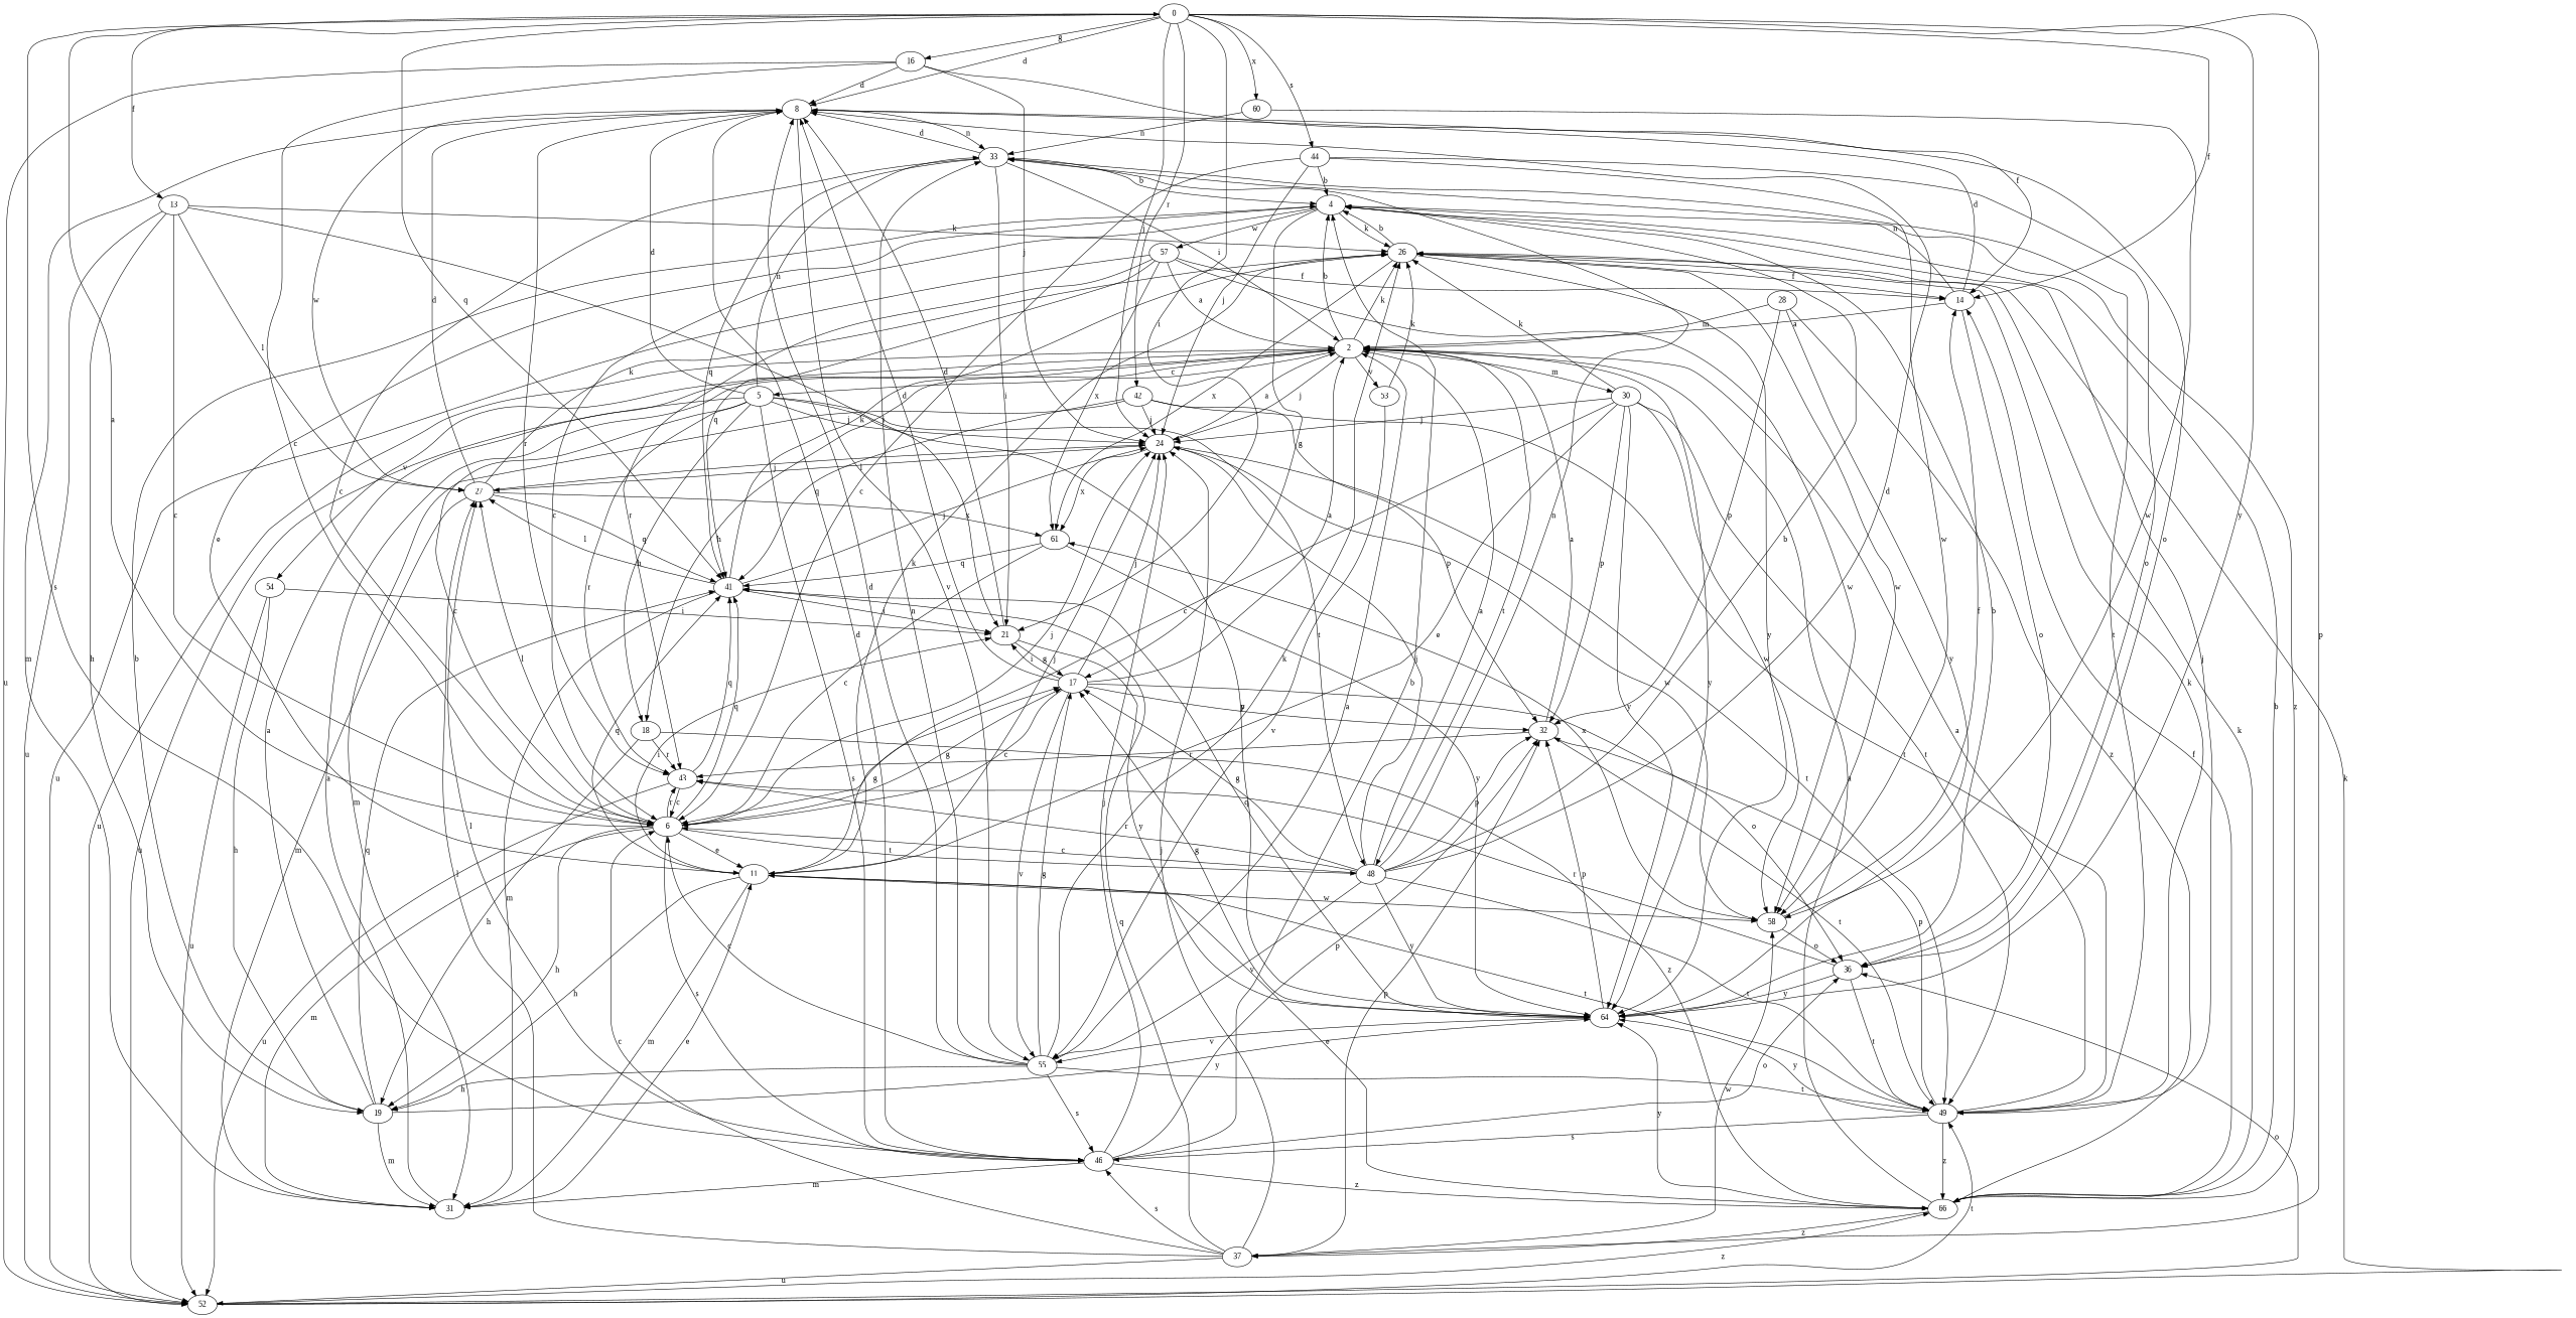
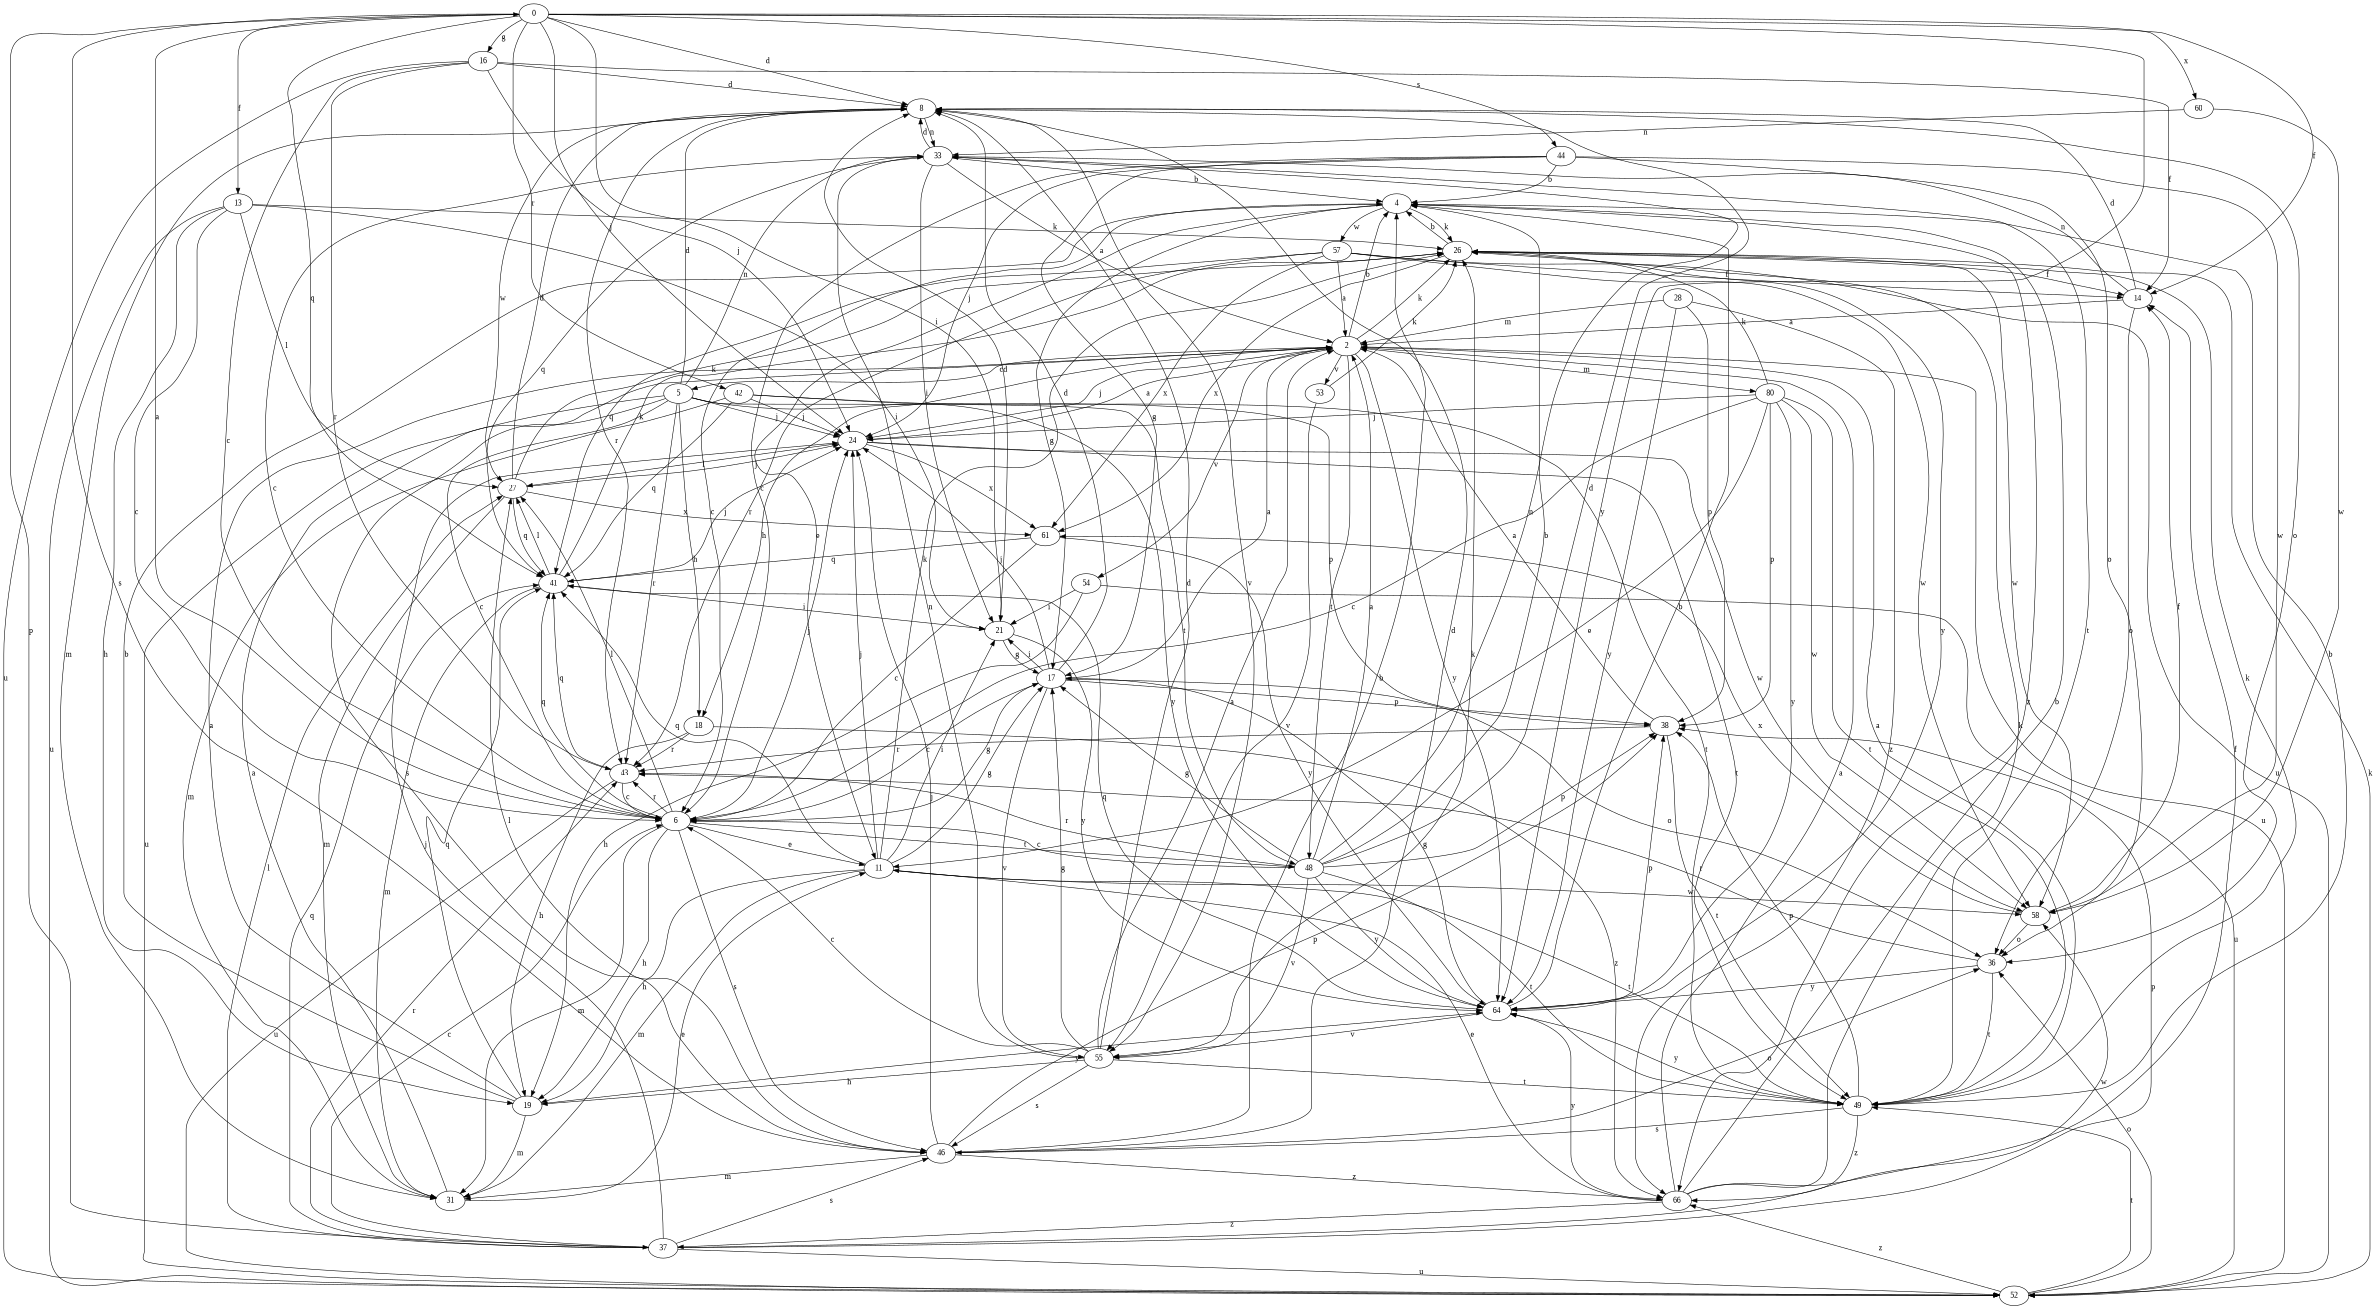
  strict digraph {
    fontname="Liberation Serif"
    node [fontname="Liberation Serif"]
    edge [fontname="Liberation Serif"]
    0
    8
    13
    14
    16
    21
    24
    37
    41
    42
    44
    46
    60
    64
    33
    43
    27
    31
    36
    55
    26
    52
    6
    19
    2
    17
    49
    58
    61
-   38 [label=32]
+   38
    4
    66
    5
    18
-   30
+   30 [label=80]
    48
    53
    54
    11
    57
    28
    0 -> 8 [label=d]
    0 -> 13 [label=f]
    0 -> 14 [label=f]
    0 -> 16 [label=g]
    0 -> 21 [label=i]
    0 -> 24 [label=j]
    0 -> 37 [label=p]
    0 -> 41 [label=q]
    0 -> 42 [label=r]
    0 -> 44 [label=s]
    0 -> 46 [label=s]
    0 -> 60 [label=x]
    0 -> 64 [label=y]
    8 -> 33 [label=n]
    8 -> 43 [label=r]
    8 -> 27 [label=w]
    8 -> 31 [label=m]
    8 -> 36 [label=o]
    8 -> 55 [label=v]
    13 -> 21 [label=i]
    13 -> 27 [label=l]
    13 -> 26 [label=k]
    13 -> 52 [label=u]
    13 -> 6 [label=c]
    13 -> 19 [label=h]
    14 -> 8 [label=d]
    14 -> 33 [label=n]
    14 -> 36 [label=o]
    14 -> 2 [label=a]
    16 -> 8 [label=d]
    16 -> 14 [label=f]
    16 -> 24 [label=j]
+   16 -> 43 [label=r]
    16 -> 52 [label=u]
    16 -> 6 [label=c]
    21 -> 8 [label=d]
    21 -> 64 [label=y]
    21 -> 17 [label=g]
    24 -> 27 [label=l]
    24 -> 2 [label=a]
    24 -> 49 [label=t]
    24 -> 58 [label=w]
    24 -> 61 [label=x]
    37 -> 24 [label=j]
    37 -> 41 [label=q]
    37 -> 46 [label=s]
+   37 -> 43 [label=r]
    37 -> 27 [label=l]
    37 -> 52 [label=u]
    37 -> 6 [label=c]
    37 -> 58 [label=w]
    37 -> 38 [label=p]
    41 -> 21 [label=i]
    41 -> 24 [label=j]
    41 -> 27 [label=l]
    41 -> 31 [label=m]
    41 -> 26 [label=k]
    42 -> 24 [label=j]
    42 -> 41 [label=q]
    42 -> 31 [label=m]
    42 -> 49 [label=t]
    42 -> 38 [label=p]
    44 -> 24 [label=j]
    44 -> 36 [label=o]
    44 -> 6 [label=c]
+   44 -> 17 [label=g]
    44 -> 58 [label=w]
    44 -> 4 [label=b]
    46 -> 8 [label=d]
    46 -> 24 [label=j]
    46 -> 27 [label=l]
    46 -> 31 [label=m]
    46 -> 36 [label=o]
    46 -> 38 [label=p]
    46 -> 4 [label=b]
    46 -> 66 [label=z]
    60 -> 33 [label=n]
    60 -> 58 [label=w]
    64 -> 41 [label=q]
    64 -> 55 [label=v]
    64 -> 17 [label=g]
    64 -> 38 [label=p]
    64 -> 4 [label=b]
    33 -> 8 [label=d]
    33 -> 21 [label=i]
    33 -> 41 [label=q]
    33 -> 6 [label=c]
-   33 -> 2 [label=i]
+   33 -> 2 [label=a]
    33 -> 49 [label=t]
    33 -> 4 [label=b]
    43 -> 41 [label=q]
    43 -> 52 [label=u]
    43 -> 6 [label=c]
    27 -> 8 [label=d]
    27 -> 24 [label=j]
    27 -> 41 [label=q]
    27 -> 31 [label=m]
    27 -> 26 [label=k]
    27 -> 61 [label=x]
    31 -> 2 [label=a]
    31 -> 11 [label=e]
    36 -> 64 [label=y]
    36 -> 43 [label=r]
    36 -> 49 [label=t]
    55 -> 8 [label=d]
    55 -> 46 [label=s]
    55 -> 33 [label=n]
    55 -> 26 [label=k]
    55 -> 6 [label=c]
    55 -> 19 [label=h]
    55 -> 2 [label=a]
    55 -> 17 [label=g]
    55 -> 49 [label=t]
    26 -> 14 [label=f]
    26 -> 64 [label=y]
    26 -> 58 [label=w]
    26 -> 61 [label=x]
    26 -> 4 [label=b]
    52 -> 36 [label=o]
    52 -> 26 [label=k]
    52 -> 49 [label=t]
    52 -> 66 [label=z]
    6 -> 0 [label=a]
    6 -> 24 [label=j]
    6 -> 41 [label=q]
    6 -> 46 [label=s]
    6 -> 43 [label=r]
    6 -> 27 [label=l]
    6 -> 31 [label=m]
    6 -> 19 [label=h]
    6 -> 17 [label=g]
    6 -> 48 [label=t]
    6 -> 11 [label=e]
    19 -> 41 [label=q]
    19 -> 64 [label=y]
    19 -> 31 [label=m]
    19 -> 2 [label=a]
    19 -> 4 [label=b]
    2 -> 24 [label=j]
    2 -> 64 [label=y]
    2 -> 26 [label=k]
    2 -> 52 [label=u]
    2 -> 4 [label=b]
    2 -> 5 [label=c]
    2 -> 18 [label=h]
    2 -> 30 [label=m]
    2 -> 48 [label=t]
    2 -> 53 [label=v]
    2 -> 54 [label=v]
    17 -> 8 [label=d]
    17 -> 21 [label=i]
    17 -> 24 [label=j]
    17 -> 36 [label=o]
    17 -> 55 [label=v]
    17 -> 6 [label=c]
    17 -> 2 [label=a]
    17 -> 38 [label=p]
    49 -> 46 [label=s]
    49 -> 64 [label=y]
    49 -> 26 [label=k]
    49 -> 2 [label=a]
    49 -> 38 [label=p]
-   49 -> 4 [label=j]
+   49 -> 4 [label=b]
    49 -> 66 [label=z]
    58 -> 14 [label=f]
    58 -> 36 [label=o]
    58 -> 61 [label=x]
    61 -> 41 [label=q]
    61 -> 64 [label=y]
    61 -> 6 [label=c]
    38 -> 43 [label=r]
    38 -> 2 [label=a]
    38 -> 49 [label=t]
    4 -> 26 [label=k]
    4 -> 6 [label=c]
    4 -> 17 [label=g]
    4 -> 66 [label=z]
    4 -> 11 [label=e]
    4 -> 57 [label=w]
    66 -> 14 [label=f]
    66 -> 37 [label=z]
    66 -> 64 [label=y]
    66 -> 26 [label=k]
    66 -> 2 [label=a]
    66 -> 4 [label=b]
    66 -> 11 [label=e]
    5 -> 8 [label=d]
    5 -> 24 [label=j]
    5 -> 46 [label=s]
    5 -> 64 [label=y]
    5 -> 33 [label=n]
    5 -> 43 [label=r]
    5 -> 52 [label=u]
    5 -> 6 [label=c]
    5 -> 18 [label=h]
    5 -> 48 [label=t]
    18 -> 43 [label=r]
    18 -> 19 [label=h]
    18 -> 66 [label=z]
    30 -> 24 [label=j]
    30 -> 64 [label=y]
    30 -> 26 [label=k]
    30 -> 6 [label=c]
    30 -> 49 [label=t]
    30 -> 58 [label=w]
    30 -> 38 [label=p]
    30 -> 11 [label=e]
    48 -> 8 [label=d]
-   48 -> 24 [label=j]
    48 -> 64 [label=y]
    48 -> 33 [label=n]
    48 -> 43 [label=r]
    48 -> 55 [label=v]
    48 -> 6 [label=c]
    48 -> 2 [label=a]
    48 -> 17 [label=g]
    48 -> 49 [label=t]
    48 -> 38 [label=p]
    48 -> 4 [label=b]
    53 -> 55 [label=v]
    53 -> 26 [label=k]
    54 -> 21 [label=i]
    54 -> 52 [label=u]
    54 -> 19 [label=h]
    11 -> 21 [label=i]
    11 -> 24 [label=j]
    11 -> 41 [label=q]
    11 -> 31 [label=m]
    11 -> 26 [label=k]
    11 -> 19 [label=h]
    11 -> 17 [label=g]
    11 -> 49 [label=t]
    11 -> 58 [label=w]
    57 -> 14 [label=f]
    57 -> 41 [label=q]
    57 -> 43 [label=r]
    57 -> 52 [label=u]
    57 -> 2 [label=a]
    57 -> 58 [label=w]
    57 -> 61 [label=x]
    28 -> 64 [label=y]
    28 -> 2 [label=m]
    28 -> 38 [label=p]
    28 -> 66 [label=z]
  }
